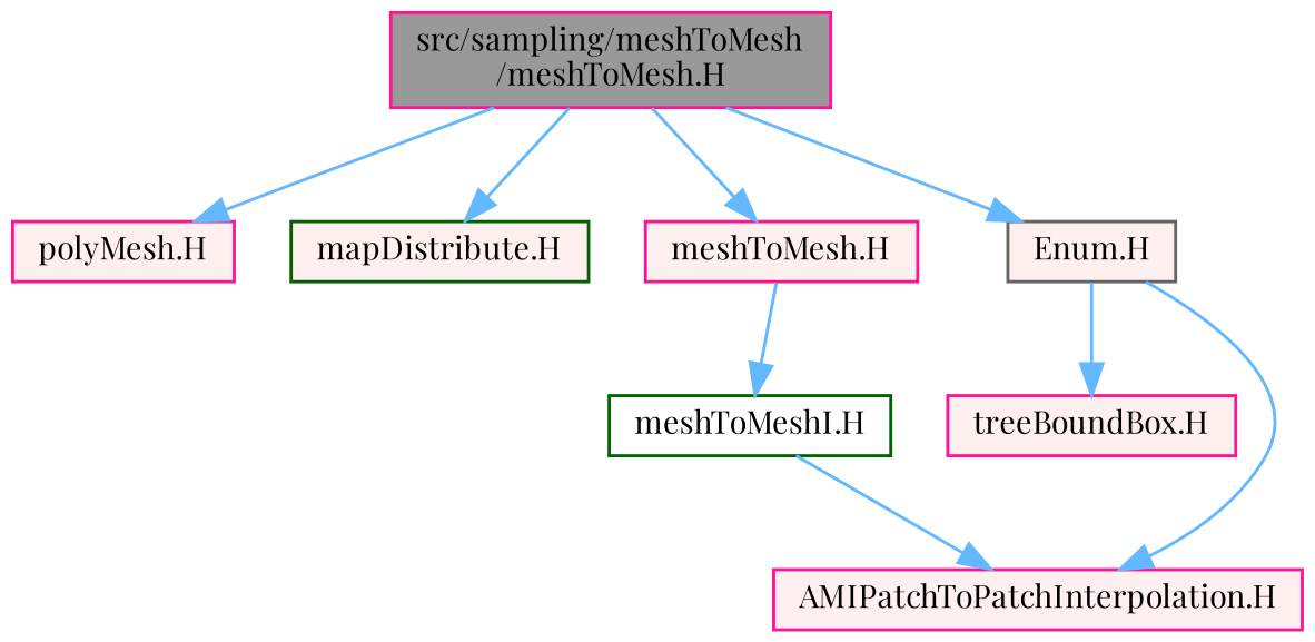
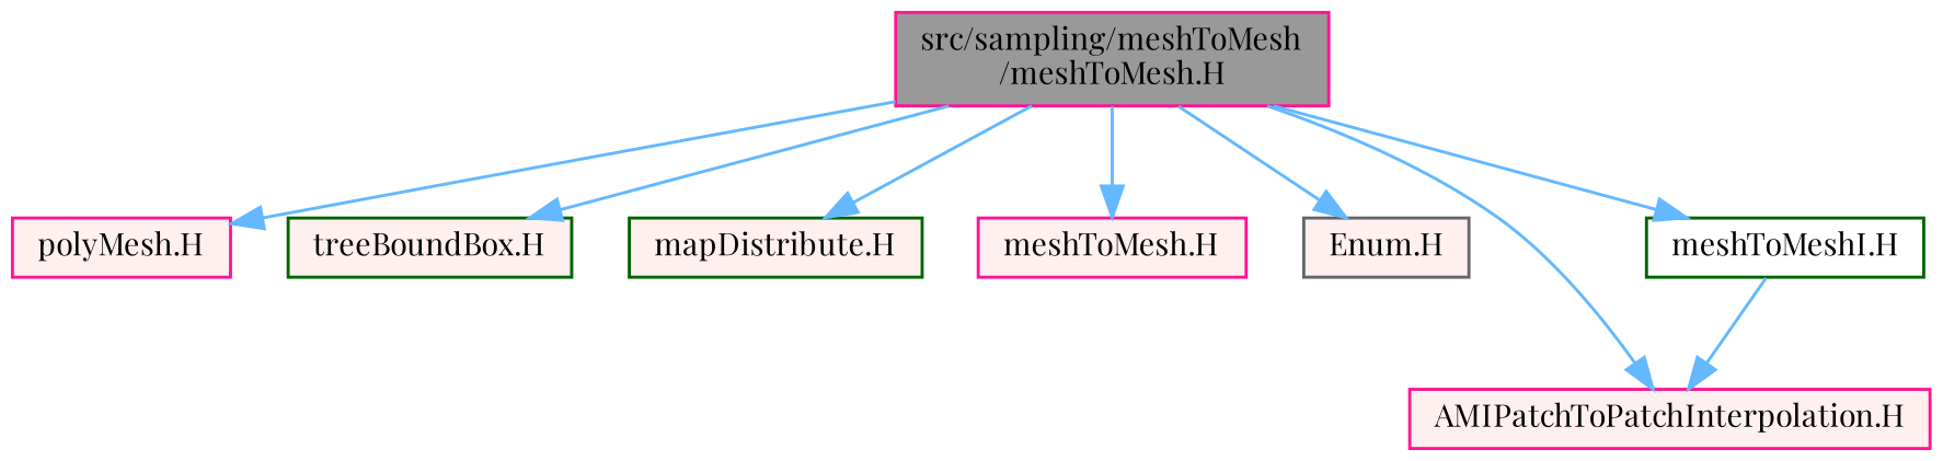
  digraph {
    fontname="Playfair Display"
    node [color=deeppink fillcolor="#FFF0F0" fontname="Playfair Display" fontsize=10 shape=box style=filled]
    edge [color=steelblue1 fontname="Playfair Display" fontsize=10 labelfontname=Helvetica labelfontsize=10 style=solid]
    n1 [fillcolor=grey60 fontcolor=black height=0.2 label="src/sampling/meshToMesh\l/meshToMesh.H" width=0.4]
    n2 [height=0.2 label="polyMesh.H" width=0.4]
-   n3 [height=0.2 label="treeBoundBox.H" width=0.4]
+   n3 [color=darkgreen height=0.2 label="treeBoundBox.H" width=0.4]
    n4 [color=darkgreen height=0.2 label="mapDistribute.H" width=0.4]
    n5 [height=0.2 label="meshToMesh.H" width=0.4]
    n6 [color=gray40 height=0.2 label="Enum.H" width=0.4]
    n7 [height=0.2 label="AMIPatchToPatchInterpolation.H" width=0.4]
    n8 [color=darkgreen fillcolor=white height=0.2 label="meshToMeshI.H" width=0.4]
    n1 -> n2
-   n6 -> n3
+   n1 -> n3
    n1 -> n4
    n1 -> n5
    n1 -> n6
-   n6 -> n7
-   n5 -> n8
+   n1 -> n7
+   n1 -> n8
    n8 -> n7
  }
